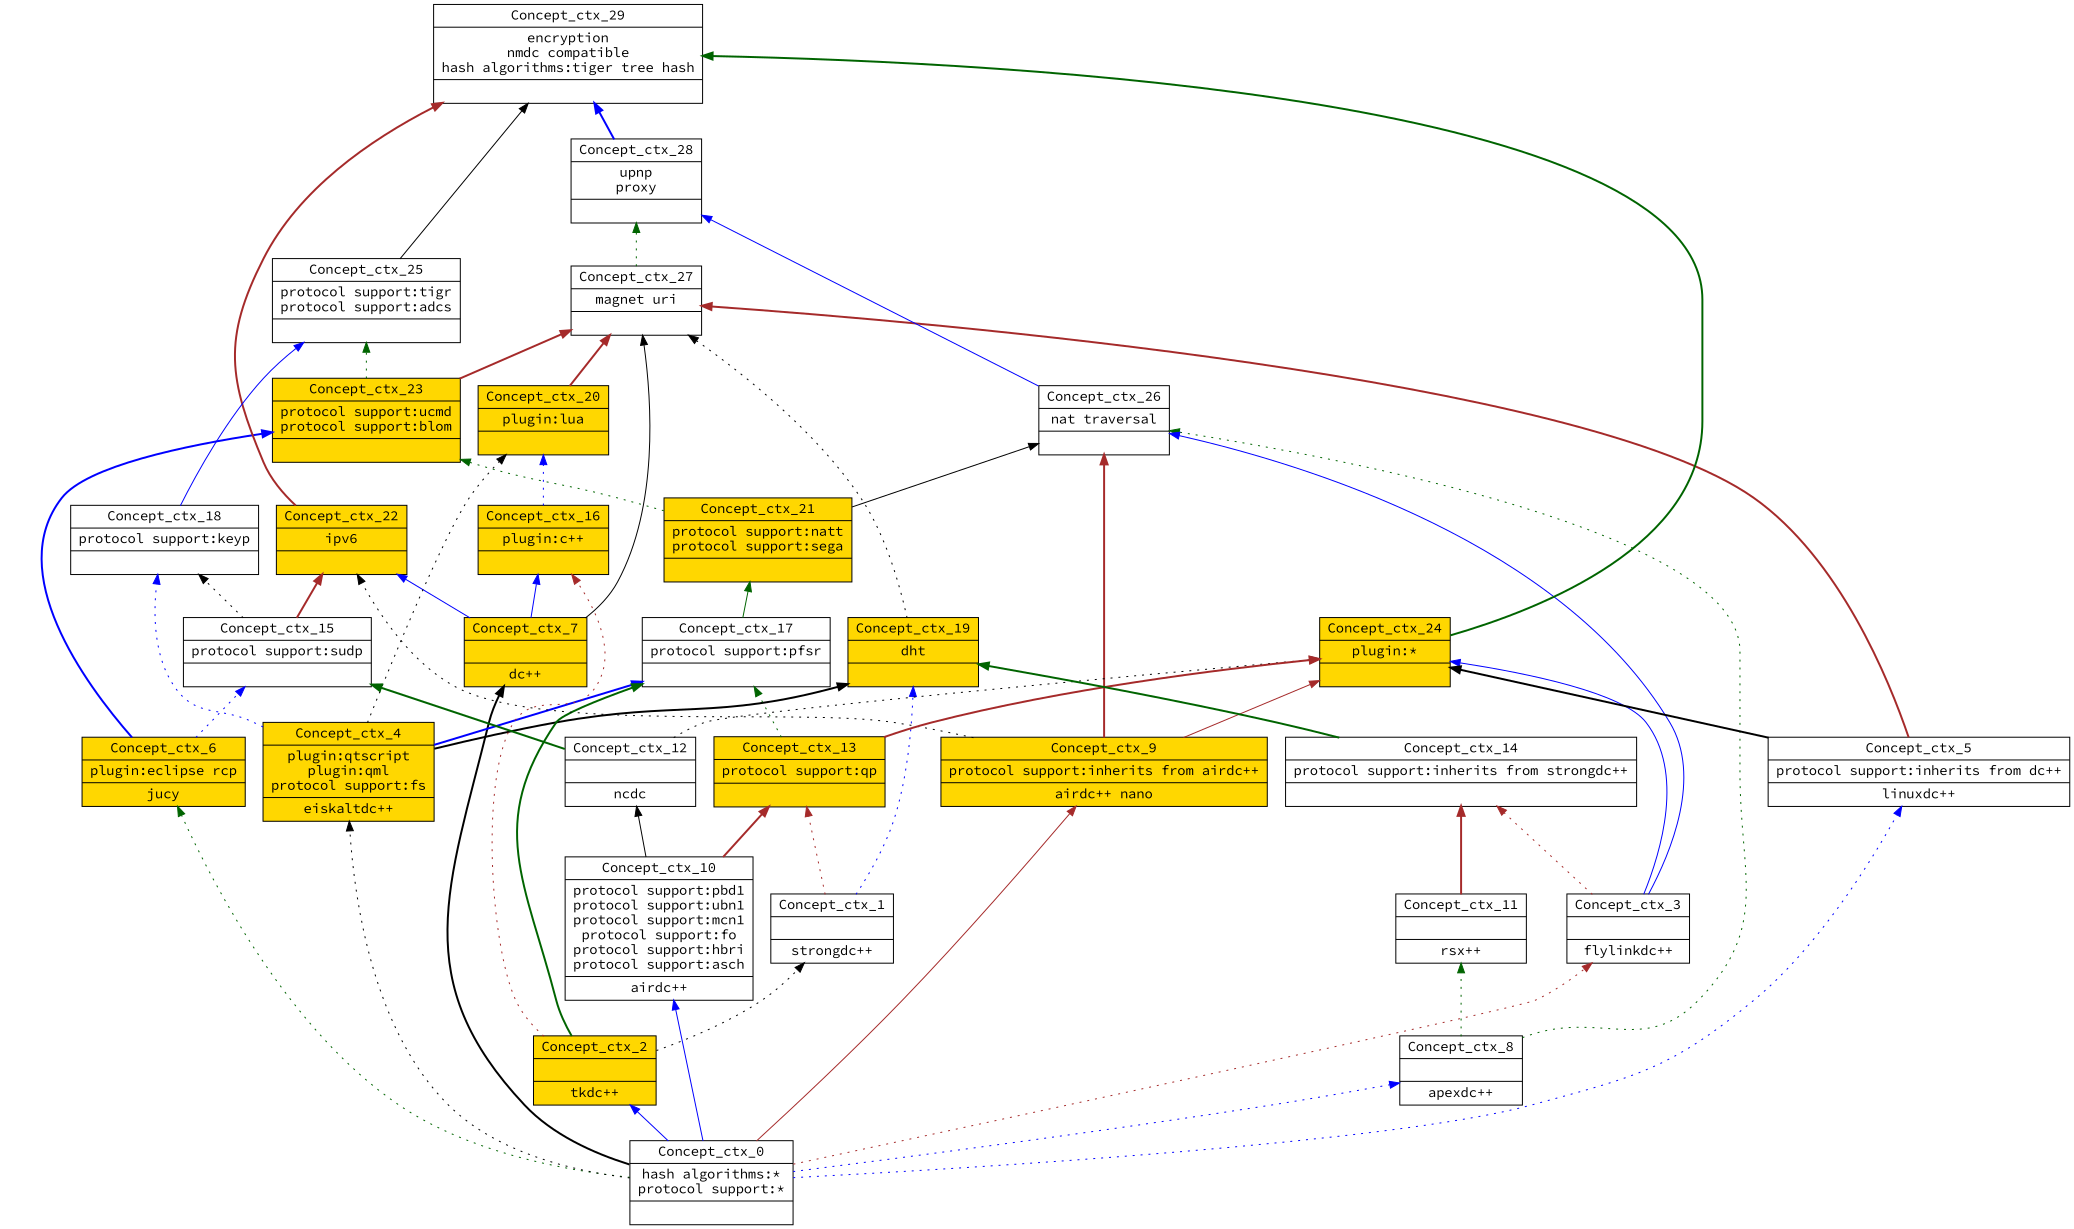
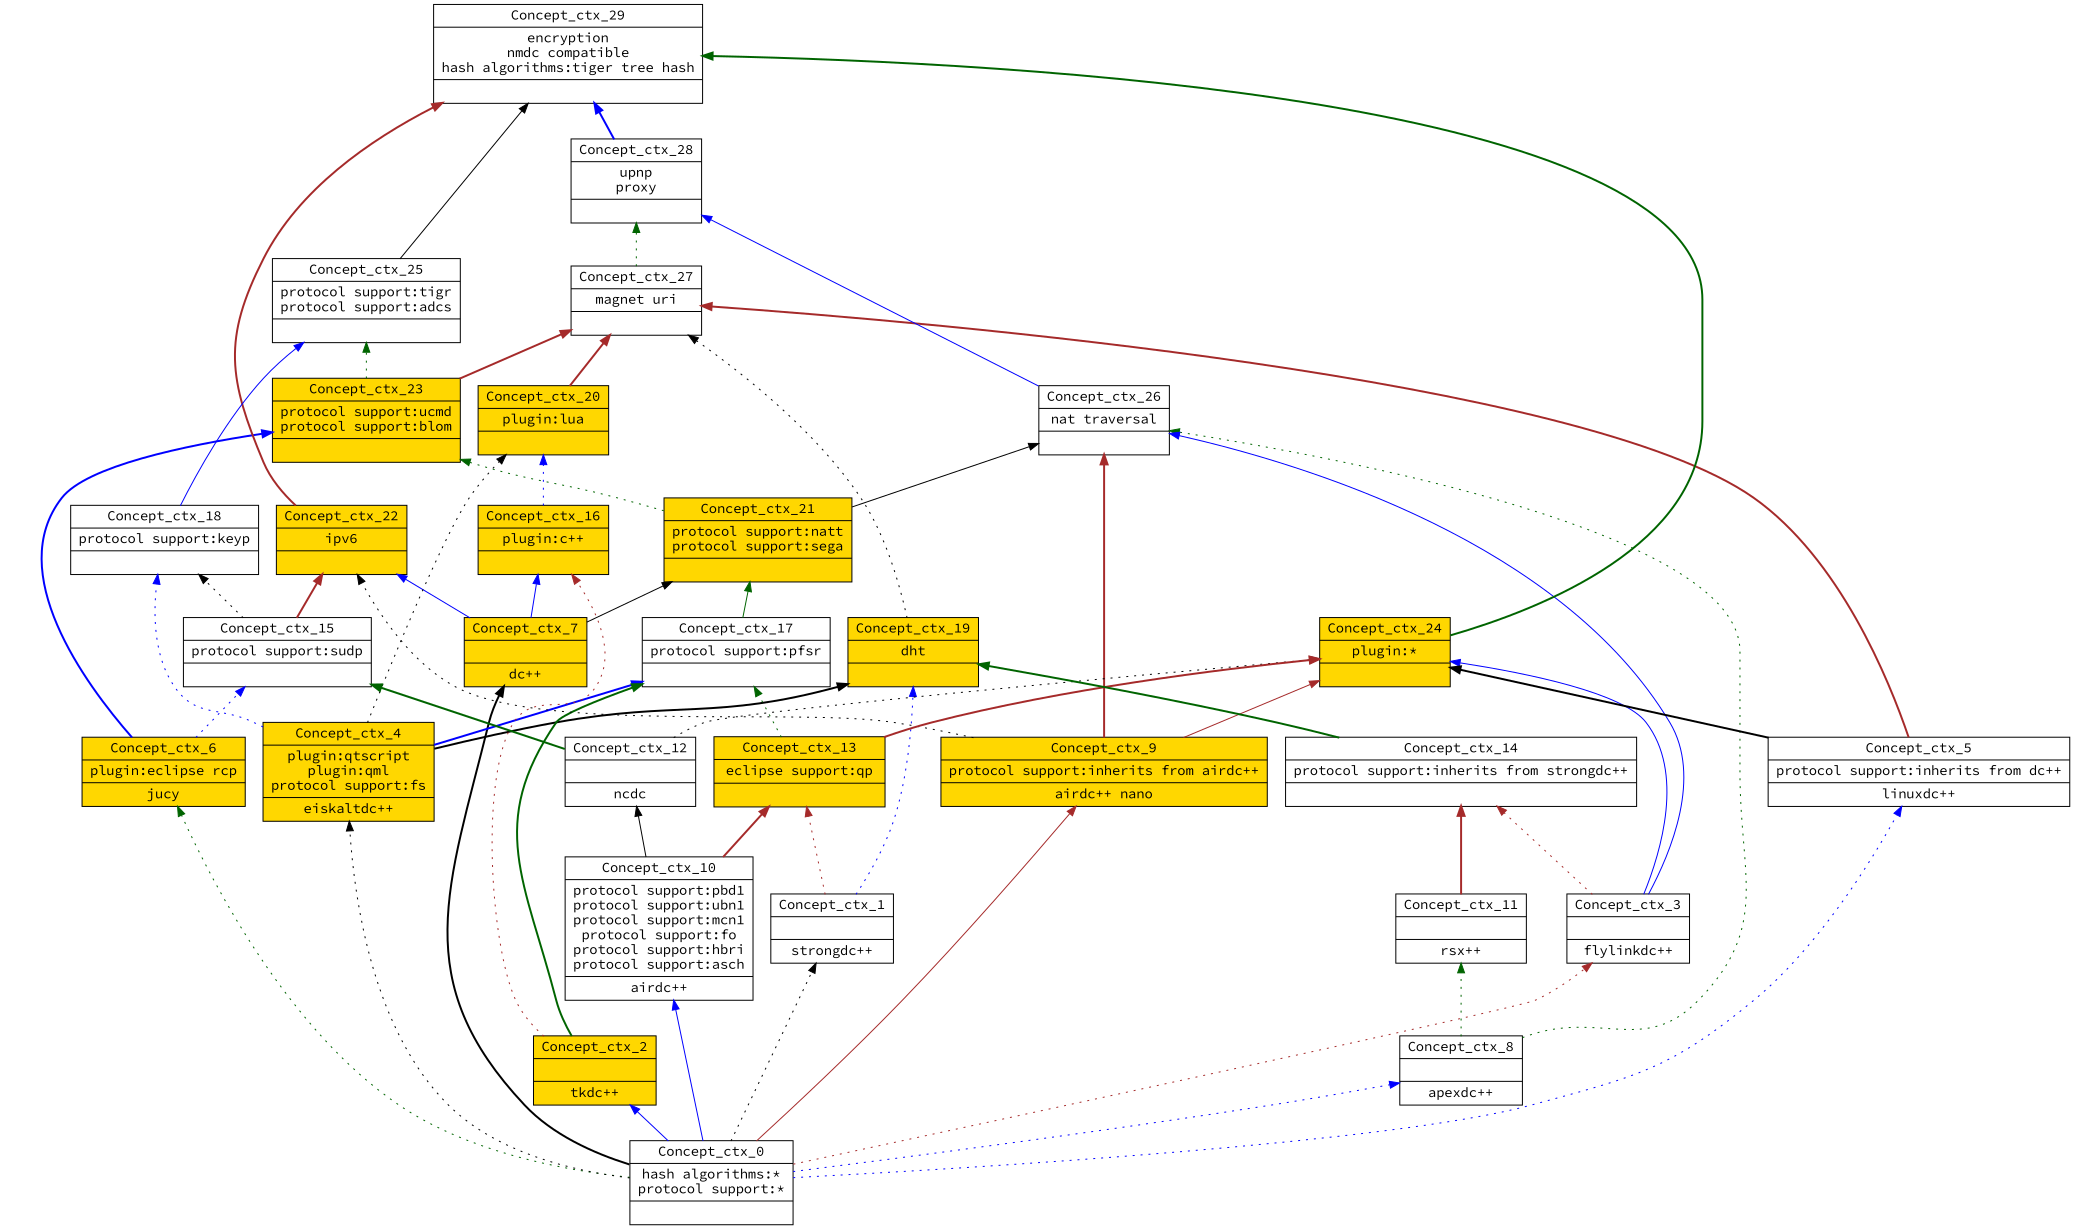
  digraph {
    fontname="Source Code Pro"
    rankdir=BT
    node [fillcolor=white fontname="Source Code Pro" shape=record style=filled]
    edge [color=blue fontname="Source Code Pro" style=dotted]
    n1 [label="{Concept_ctx_0|hash algorithms:*\nprotocol support:*\n|}"]
    n2 [label="{Concept_ctx_10|protocol support:pbd1\nprotocol support:ubn1\nprotocol support:mcn1\nprotocol support:fo\nprotocol support:hbri\nprotocol support:asch\n|airdc++\n}"]
    n3 [fillcolor=gold label="{Concept_ctx_7||dc++\n}"]
    n4 [label="{Concept_ctx_8||apexdc++\n}"]
    n5 [fillcolor=gold label="{Concept_ctx_6|plugin:eclipse rcp\n|jucy\n}"]
    n6 [fillcolor=gold label="{Concept_ctx_4|plugin:qtscript\nplugin:qml\nprotocol support:fs\n|eiskaltdc++\n}"]
    n7 [label="{Concept_ctx_1||strongdc++\n}"]
    n8 [fillcolor=gold label="{Concept_ctx_2||tkdc++\n}"]
    n9 [fillcolor=gold label="{Concept_ctx_9|protocol support:inherits from airdc++\n|airdc++ nano\n}"]
    n10 [label="{Concept_ctx_3||flylinkdc++\n}"]
    n11 [label="{Concept_ctx_5|protocol support:inherits from dc++\n|linuxdc++\n}"]
    n12 [label="{Concept_ctx_12||ncdc\n}"]
-   n13 [fillcolor=gold label="{Concept_ctx_13|protocol support:qp\n|}"]
+   n13 [fillcolor=gold label="{Concept_ctx_13|eclipse support:qp\n|}"]
    n14 [fillcolor=gold label="{Concept_ctx_16|plugin:c++\n|}"]
    n15 [fillcolor=gold label="{Concept_ctx_22|ipv6\n|}"]
    n16 [fillcolor=gold label="{Concept_ctx_21|protocol support:natt\nprotocol support:sega\n|}"]
    n17 [label="{Concept_ctx_11||rsx++\n}"]
    n18 [label="{Concept_ctx_26|nat traversal\n|}"]
    n19 [label="{Concept_ctx_15|protocol support:sudp\n|}"]
    n20 [fillcolor=gold label="{Concept_ctx_23|protocol support:ucmd\nprotocol support:blom\n|}"]
    n21 [label="{Concept_ctx_17|protocol support:pfsr\n|}"]
    n22 [label="{Concept_ctx_18|protocol support:keyp\n|}"]
    n23 [fillcolor=gold label="{Concept_ctx_20|plugin:lua\n|}"]
    n24 [fillcolor=gold label="{Concept_ctx_19|dht\n|}"]
    n25 [fillcolor=gold label="{Concept_ctx_24|plugin:*\n|}"]
    n26 [label="{Concept_ctx_14|protocol support:inherits from strongdc++\n|}"]
    n27 [label="{Concept_ctx_27|magnet uri\n|}"]
    n28 [label="{Concept_ctx_25|protocol support:tigr\nprotocol support:adcs\n|}"]
    n29 [label="{Concept_ctx_29|encryption\nnmdc compatible\nhash algorithms:tiger tree hash\n|}"]
    n30 [label="{Concept_ctx_28|upnp\nproxy\n|}"]
    subgraph sub_1 {
      label=ctx
      n1
      n2
      n3
      n4
      n5
      n6
      n7
      n8
      n9
      n10
      n11
      n12
      n13
      n14
      n15
      n16
      n17
      n18
      n19
      n20
      n21
      n22
      n23
      n24
      n25
      n26
      n27
      n28
      n29
      n30
    }
    n1 -> n2 [style=solid]
    n1 -> n3 [color=black style=bold]
    n1 -> n4
    n1 -> n5 [color=darkgreen]
    n1 -> n6 [color=black]
-   n8 -> n7 [color=black]
+   n1 -> n7 [color=black]
    n1 -> n8 [style=solid]
    n1 -> n9 [color=brown style=solid]
    n1 -> n10 [color=brown]
    n1 -> n11
    n2 -> n12 [color=black style=solid]
    n2 -> n13 [color=brown style=bold]
    n3 -> n14 [style=solid]
    n3 -> n15 [style=solid]
-   n3 -> n27 [color=black style=solid]
+   n3 -> n16 [color=black style=solid]
    n4 -> n17 [color=darkgreen]
    n4 -> n18 [color=darkgreen]
    n5 -> n19
    n5 -> n20 [style=bold]
    n6 -> n21 [style=bold]
    n6 -> n22
    n6 -> n23 [color=black]
    n6 -> n24 [color=black style=bold]
    n7 -> n13 [color=brown]
    n7 -> n24
    n8 -> n14 [color=brown]
    n8 -> n21 [color=darkgreen style=bold]
    n9 -> n15 [color=black]
    n9 -> n18 [color=brown style=bold]
    n9 -> n25 [color=brown style=solid]
    n10 -> n18 [style=solid]
    n10 -> n25 [style=solid]
    n10 -> n26 [color=brown]
    n11 -> n25 [color=black style=bold]
    n11 -> n27 [color=brown style=bold]
    n12 -> n19 [color=darkgreen style=bold]
    n12 -> n25 [color=black]
    n13 -> n21 [color=darkgreen]
    n13 -> n25 [color=brown style=bold]
    n14 -> n23
    n15 -> n29 [color=brown style=bold]
    n16 -> n18 [color=black style=solid]
    n16 -> n20 [color=darkgreen]
    n17 -> n26 [color=brown style=bold]
    n18 -> n30 [style=solid]
    n19 -> n15 [color=brown style=bold]
    n19 -> n22 [color=black]
    n20 -> n27 [color=brown style=bold]
    n20 -> n28 [color=darkgreen]
    n21 -> n16 [color=darkgreen style=solid]
    n22 -> n28 [style=solid]
    n23 -> n27 [color=brown style=bold]
    n24 -> n27 [color=black]
    n25 -> n29 [color=darkgreen style=bold]
    n26 -> n24 [color=darkgreen style=bold]
    n27 -> n30 [color=darkgreen]
    n28 -> n29 [color=black style=solid]
    n30 -> n29 [style=bold]
  }
